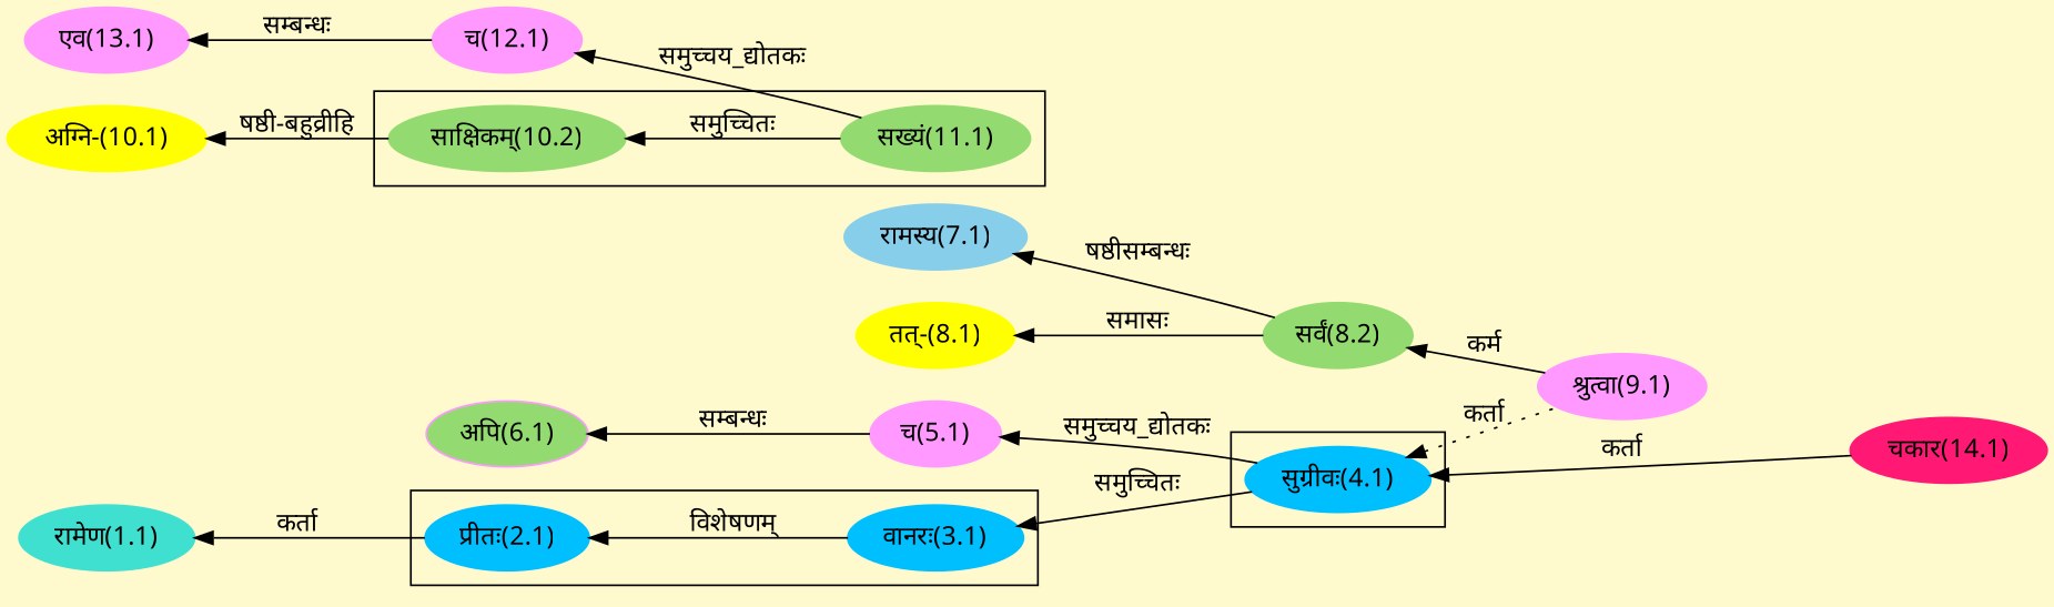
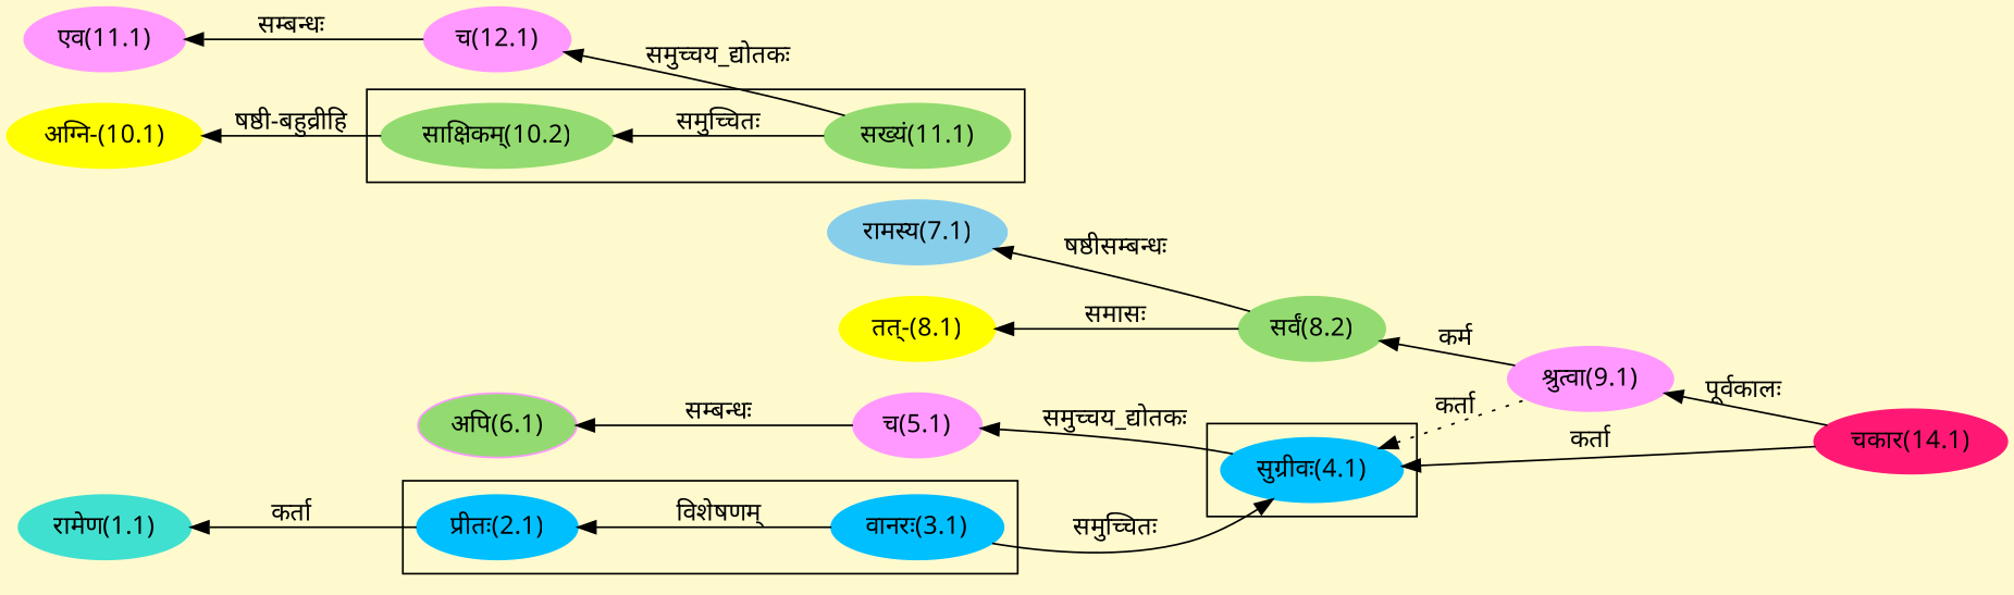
  digraph {
    bgcolor=lemonchiffon1
    compound=true
    fontname="Noto Sans"
    rankdir=LR
    node [color="#FF99FF" fontname="Noto Sans" style=filled]
    edge [dir=back fontname="Noto Sans"]
    n1 [color="#00BFFF" label="प्रीतः(2.1)"]
    n2 [color="#00BFFF" label="वानरः(3.1)"]
    n3 [color="#00BFFF" label="सुग्रीवः(4.1)"]
    n4 [color="#93DB70" label="साक्षिकम्(10.2)"]
    n5 [color="#93DB70" label="सख्यं(11.1)"]
    n6 [color="#FF1975" label="चकार(14.1)"]
    n7 [label="श्रुत्वा(9.1)"]
    n8 [color="#40E0D0" label="रामेण(1.1)"]
    n9 [label="च(5.1)"]
    n10 [fillcolor="#93DB70" label="अपि(6.1)"]
    n11 [color="#87CEEB" label="रामस्य(7.1)"]
    n12 [color="#93DB70" label="सर्वं(8.2)"]
    n13 [color="#FFFF00" label="तत्-(8.1)"]
    n14 [color="#FFFF00" label="अग्नि-(10.1)"]
    n15 [label="च(12.1)"]
-   n16 [label="एव(13.1)"]
+   n16 [label="एव(11.1)"]
    subgraph cluster_1 {
      n1
      n2
    }
    subgraph cluster_2 {
      n3
    }
    subgraph cluster_3 {
      n4
      n5
    }
    n1 -> n2 [label="विशेषणम्"]
-   n2 -> n3 [label="समुच्चितः"]
+   n3 -> n2 [label="समुच्चितः"]
    n3 -> n6 [label="कर्ता"]
    n3 -> n7 [label="कर्ता" style=dotted]
    n4 -> n5 [label="समुच्चितः"]
+   n7 -> n6 [label="पूर्वकालः"]
    n8 -> n1 [label="कर्ता"]
    n9 -> n3 [label="समुच्चय_द्योतकः"]
    n10 -> n9 [label="सम्बन्धः"]
    n11 -> n12 [label="षष्ठीसम्बन्धः"]
    n12 -> n7 [label="कर्म"]
    n13 -> n12 [label="समासः"]
    n14 -> n4 [label="षष्ठी-बहुव्रीहि"]
    n15 -> n5 [label="समुच्चय_द्योतकः"]
    n16 -> n15 [label="सम्बन्धः"]
  }
